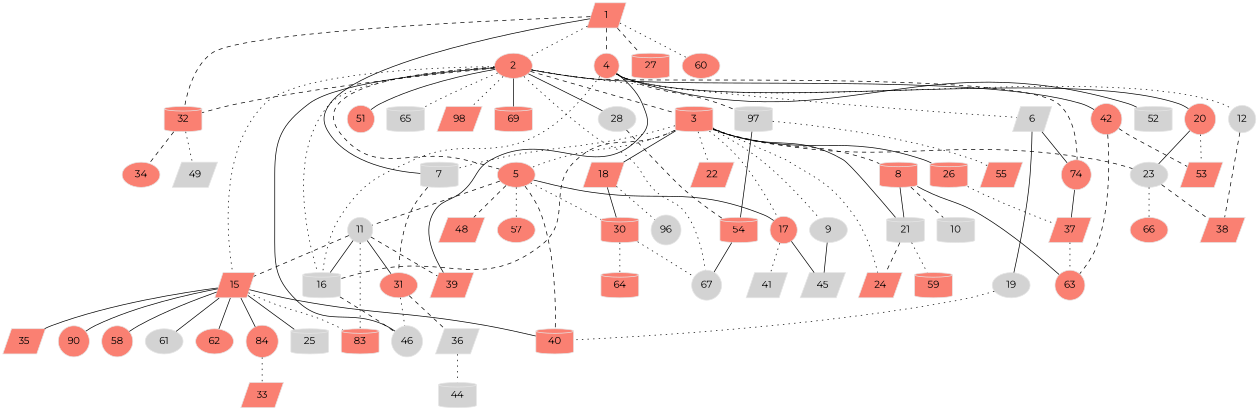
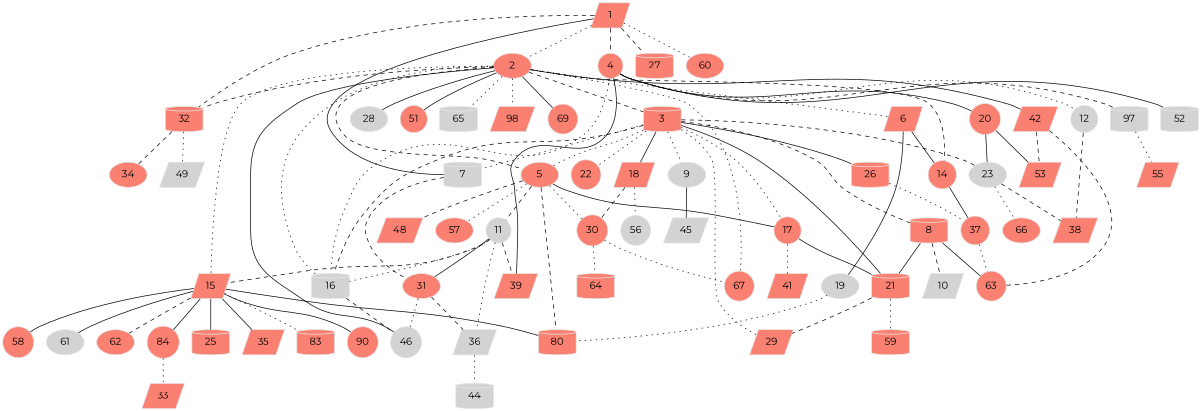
  graph {
    fontname=Montserrat
    node [color=gray90 fillcolor=salmon fontname=Montserrat shape=parallelogram style=filled]
    edge [fontname=Montserrat style=dotted weight=1.0]
    2 [shape=ellipse]
    1
    4 [shape=circle]
    7 [fillcolor=lightgrey shape=cylinder]
    27 [shape=cylinder]
    32 [shape=cylinder]
    60 [shape=ellipse]
    3 [shape=cylinder]
    5 [shape=ellipse]
-   6 [fillcolor=lightgrey]
-   14 [shape=circle label=74]
+   6
+   14 [shape=circle]
    15
    16 [fillcolor=lightgrey shape=cylinder]
    28 [fillcolor=lightgrey shape=ellipse]
-   42 [shape=circle]
+   42
    46 [fillcolor=lightgrey shape=circle]
    51 [shape=circle]
    65 [fillcolor=lightgrey shape=cylinder]
-   67 [fillcolor=lightgrey shape=circle]
+   67 [shape=circle]
    n20 [label=98]
-   69 [shape=cylinder]
+   69 [shape=circle]
    12 [fillcolor=lightgrey shape=circle]
    20 [shape=circle]
    39
    n25 [fillcolor=lightgrey label=97 shape=cylinder]
    52 [fillcolor=lightgrey shape=cylinder]
    31 [shape=ellipse]
    34 [shape=ellipse]
    49 [fillcolor=lightgrey]
    8 [shape=cylinder]
    9 [fillcolor=lightgrey shape=ellipse]
    17 [shape=circle]
    18
-   21 [fillcolor=lightgrey shape=cylinder]
-   22
+   21 [shape=cylinder]
+   22 [shape=circle]
    23 [fillcolor=lightgrey shape=ellipse]
    26 [shape=cylinder]
-   29 [label=24]
+   29
    11 [fillcolor=lightgrey shape=circle]
-   30 [shape=cylinder]
-   40 [shape=cylinder]
+   30 [shape=circle]
+   40 [shape=cylinder label=80]
    48
    57 [shape=ellipse]
    19 [fillcolor=lightgrey shape=ellipse]
-   37
+   37 [shape=circle]
    n46 [label=84 shape=circle]
-   25 [fillcolor=lightgrey shape=cylinder]
+   25 [shape=cylinder]
    35
    n49 [label=83 shape=cylinder]
    n50 [label=90 shape=circle]
    58 [shape=circle]
    61 [fillcolor=lightgrey shape=ellipse]
    62 [shape=ellipse]
-   54 [shape=cylinder]
    36 [fillcolor=lightgrey]
    63 [shape=circle]
    53
-   10 [fillcolor=lightgrey shape=cylinder]
+   10 [fillcolor=lightgrey]
    45 [fillcolor=lightgrey]
-   41 [fillcolor=lightgrey]
-   56 [fillcolor=lightgrey shape=circle label=96]
+   41
+   56 [fillcolor=lightgrey shape=circle]
    59 [shape=cylinder]
    38
    66 [shape=ellipse]
    55
    64 [shape=cylinder]
    44 [fillcolor=lightgrey shape=cylinder]
    33
    2 -- 32 [style=dashed]
    2 -- 3 [style=dashed]
    2 -- 5 [style=dashed]
    2 -- 6
    2 -- 14 [style=dashed]
    2 -- 15
    2 -- 16
    2 -- 28 [style=solid]
    2 -- 42 [style=solid]
    2 -- 46 [style=solid]
    2 -- 51 [style=solid]
    2 -- 65
    2 -- 67
    2 -- n20
    2 -- 69 [style=solid]
    1 -- 2 [weight=2.0]
    1 -- 4 [style=dashed weight=8.0]
    1 -- 7 [style=solid]
    1 -- 27 [style=dashed]
    1 -- 32 [style=dashed]
    1 -- 60
    4 -- 16
    4 -- 12
    4 -- 20 [style=solid]
    4 -- 39 [style=solid]
    4 -- n25 [style=dashed]
    4 -- 52 [style=solid]
    7 -- 31 [style=dashed]
    32 -- 34 [style=dashed]
    32 -- 49
    3 -- 7 [weight=6.0]
    3 -- 5
    3 -- 16 [style=dashed]
    3 -- 8 [style=dashed]
    3 -- 9
    3 -- 17
    3 -- 18 [style=solid]
    3 -- 21 [style=solid]
    3 -- 22
    3 -- 23 [style=dashed]
    3 -- 26 [style=solid]
    3 -- 29
    5 -- 17 [style=solid]
    5 -- 11 [style=dashed]
    5 -- 30
    5 -- 40 [style=dashed]
    5 -- 48 [style=dashed weight=6.0]
    5 -- 57
    6 -- 14 [style=solid]
    6 -- 19 [style=solid]
    14 -- 37 [style=solid]
    15 -- 40 [style=solid]
    15 -- n46 [style=solid]
    15 -- 25 [style=solid]
    15 -- 35 [style=solid]
    15 -- n49
    15 -- n50 [style=solid]
    15 -- 58 [style=solid]
    15 -- 61 [style=solid]
-   15 -- 62 [style=solid]
+   15 -- 62 [style=dashed]
    16 -- 46 [style=dashed]
-   28 -- 54 [style=dashed]
    42 -- 63 [style=dashed]
    42 -- 53 [style=dashed weight=2.0]
    12 -- 38 [style=dashed]
    20 -- 23 [style=solid]
-   20 -- 53
-   n25 -- 54 [style=solid]
+   20 -- 53 [style=solid]
    n25 -- 55
    31 -- 46
    31 -- 36 [style=dashed]
    8 -- 21 [style=solid]
    8 -- 63 [style=solid]
    8 -- 10 [style=dashed]
    9 -- 45 [style=solid]
-   17 -- 45 [style=solid]
+   17 -- 21 [style=solid]
    17 -- 41 [weight=2.0]
-   18 -- 30 [style=solid]
+   18 -- 30 [style=dashed]
    18 -- 56
    21 -- 29 [style=dashed]
    21 -- 59 [weight=2.0]
    23 -- 38 [style=dashed]
    23 -- 66
    26 -- 37
    11 -- 15 [style=dashed]
-   11 -- 16 [style=solid]
+   11 -- 16
    11 -- 39 [style=dashed]
    11 -- 31 [style=solid]
-   11 -- n49 [weight=3.0]
+   11 -- 36 [weight=3.0]
    30 -- 67
    30 -- 64
    19 -- 40
    37 -- 63 [weight=3.0]
    n46 -- 33
-   54 -- 67 [style=solid weight=2.0]
    36 -- 44
  }
